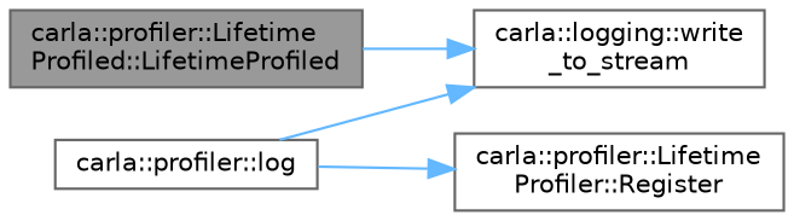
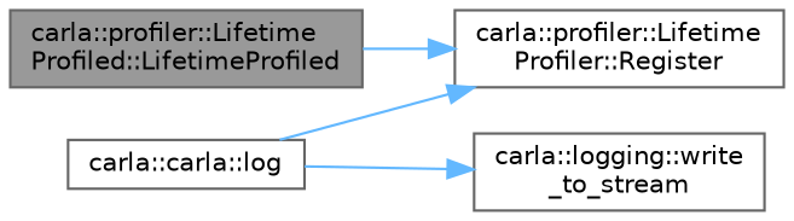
  digraph {
    rankdir=LR
    node [color=grey40 fillcolor=white fontname=Helvetica fontsize=10 shape=box style=filled]
    edge [color=steelblue1 fontname=Helvetica fontsize=10 labelfontname=Helvetica labelfontsize=10 style=solid]
    n1 [color=gray40 fillcolor=grey60 fontcolor=black height=0.2 label="carla::profiler::Lifetime\lProfiled::LifetimeProfiled" width=0.4]
    n2 [height=0.2 label="carla::profiler::Lifetime\lProfiler::Register" width=0.4]
-   n3 [height=0.2 label="carla::profiler::log" width=0.4]
+   n3 [height=0.2 label="carla::carla::log" width=0.4]
    n4 [height=0.2 label="carla::logging::write\l_to_stream" width=0.4]
-   n1 -> n4
+   n1 -> n2
    n3 -> n2
    n3 -> n4
  }
